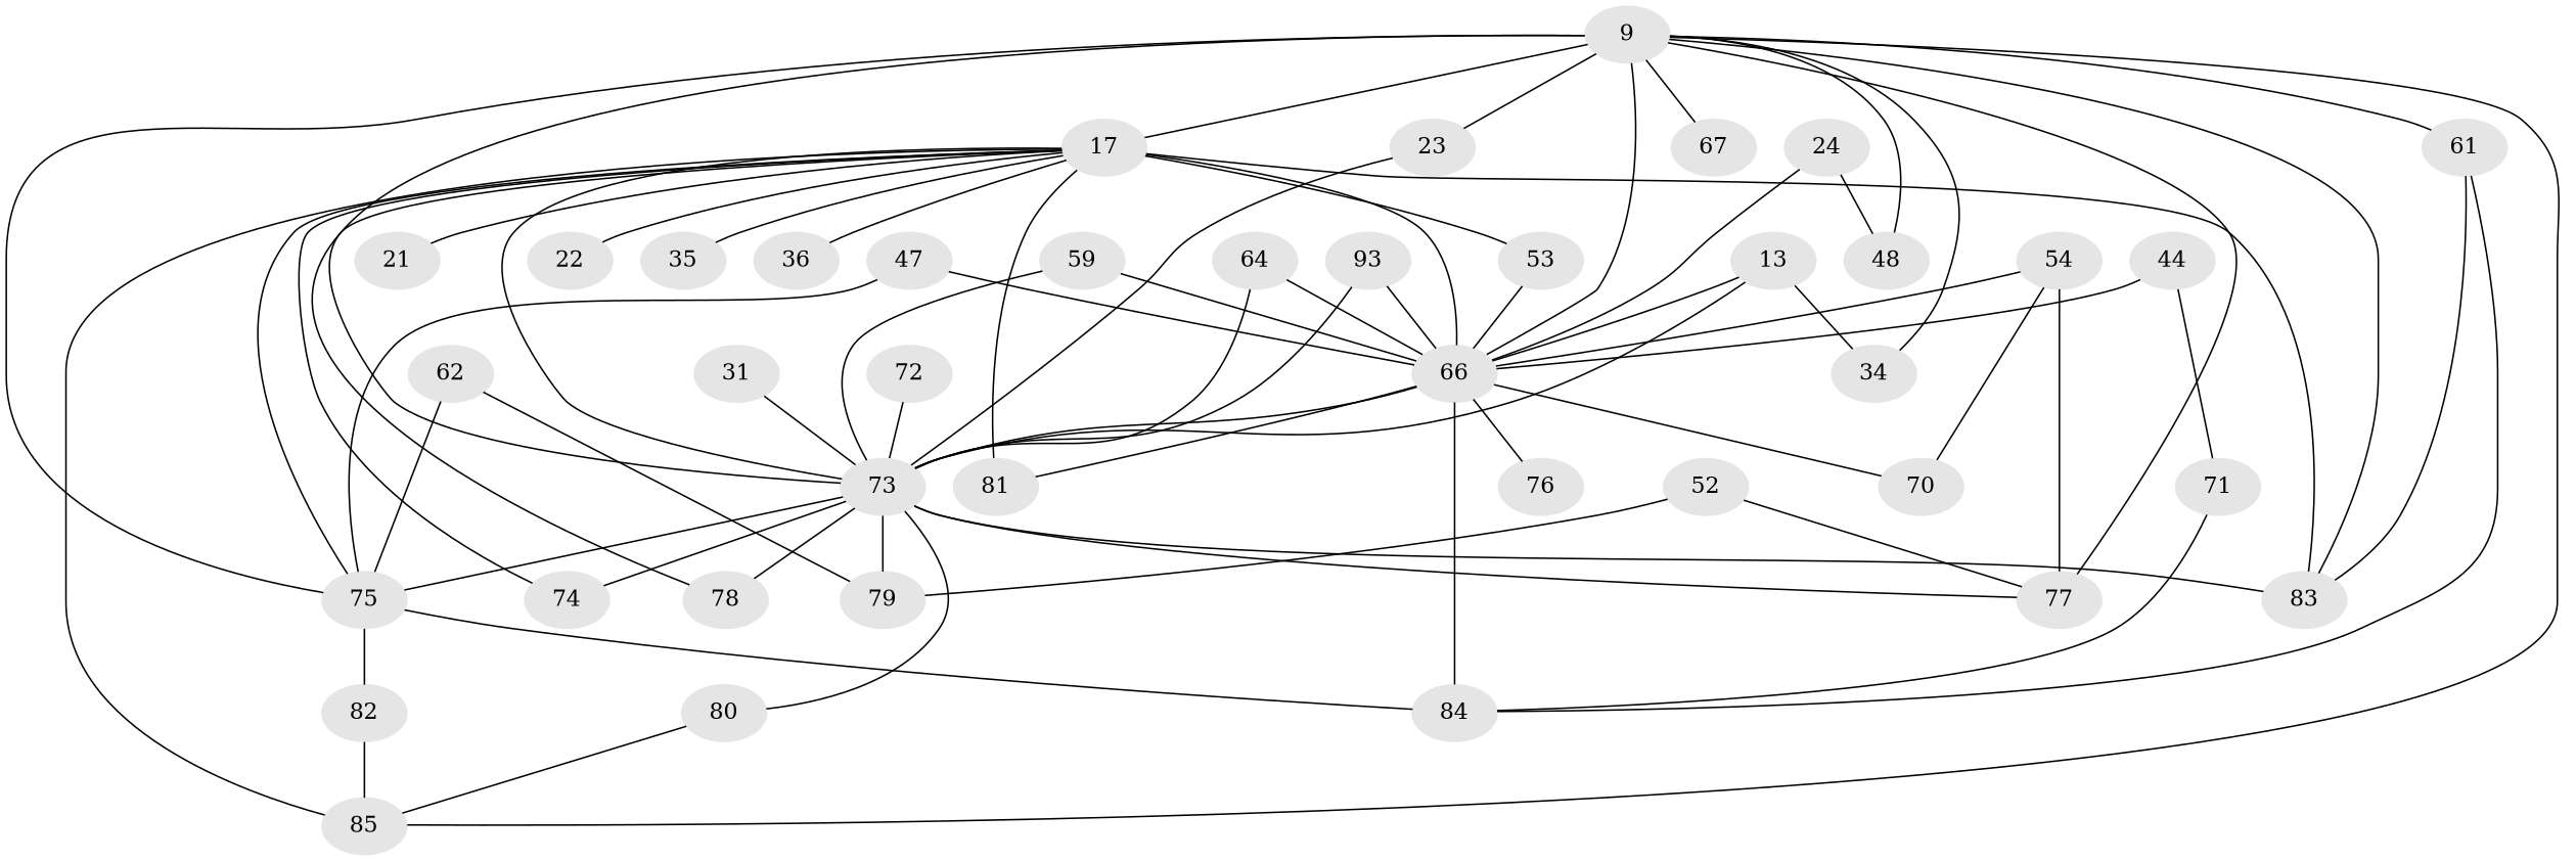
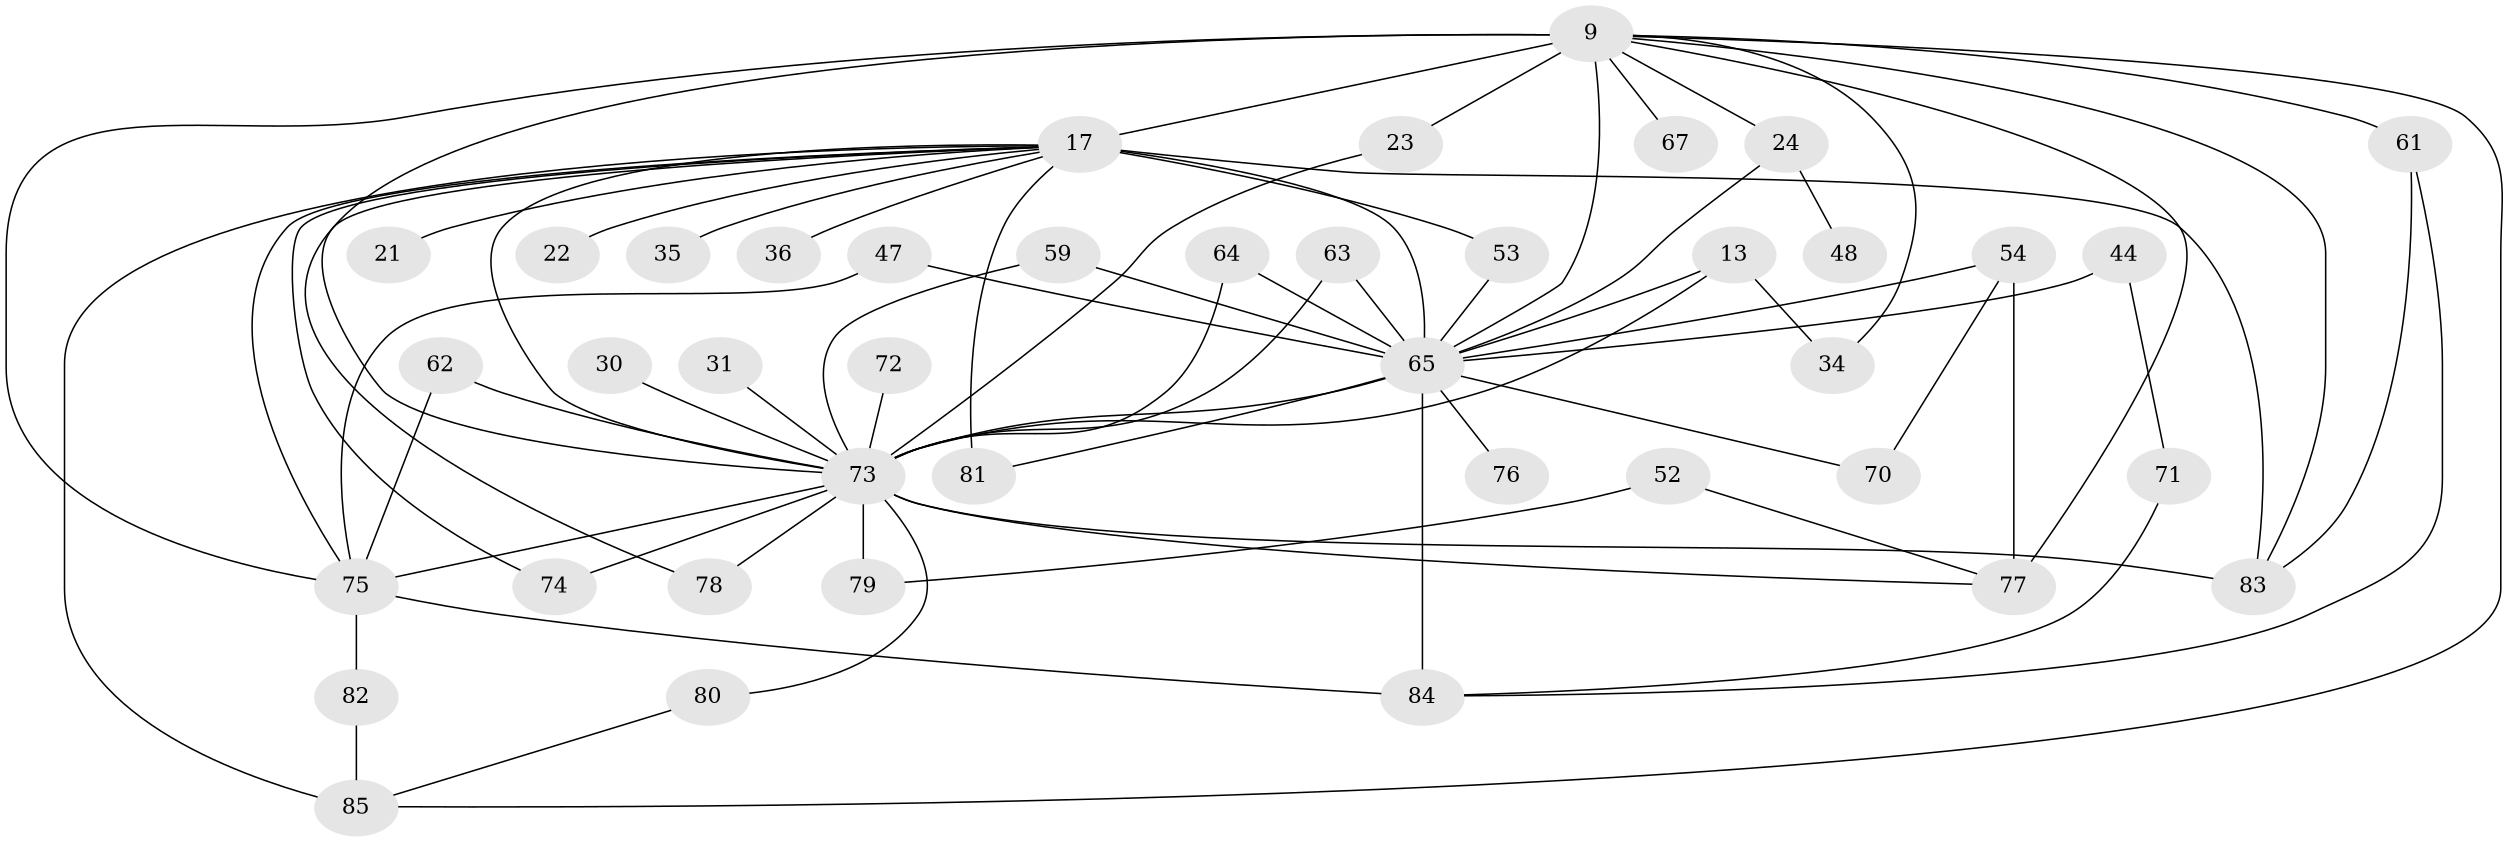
  graph {
    node [color=gray90 style=filled]
    9 [super="+6"]
    17 [super="+10"]
    23
    34
    61
-   65 [super="+48+37" label=66]
+   65 [super="+48+37"]
    67 [super="+58"]
    n8 [label=48]
    73 [super="+7"]
    75 [super="+55+57"]
    77 [super="+49+27+50"]
    83 [super="+69"]
    85 [super="+25+66"]
    21
    22
    35
    36
    53
    74 [super="+40"]
    78
    81 [super="+18+42"]
    84 [super="+64"]
    70
    76 [super="+39"]
    79 [super="+51"]
    80
    82
    13 [super="+11"]
    24
+   30
    31
    44 [super="+28"]
    71
    47
    52
    54
    59 [super="+32"]
    n38 [label=64]
    62
-   63 [super="+38" label=93]
+   63 [super="+38"]
    72
    9 -- 17 [weight=4]
    9 -- 23
    9 -- 34
    9 -- 61 [weight=2]
    9 -- 65 [weight=11]
    9 -- 67 [weight=2]
-   9 -- n8
+   9 -- 24
    9 -- 73 [weight=4]
    9 -- 75 [weight=2]
    9 -- 77 [weight=3]
    9 -- 83
    9 -- 85
    17 -- 65 [weight=11]
    17 -- 73 [weight=4]
    17 -- 75
    17 -- 83 [weight=2]
    17 -- 85 [weight=2]
    17 -- 21
    17 -- 22
    17 -- 35
    17 -- 36 [weight=2]
    17 -- 53
    17 -- 74
    17 -- 78
    17 -- 81 [weight=4]
    23 -- 73
    61 -- 83
    61 -- 84
    65 -- 73 [weight=11]
    65 -- 81
    65 -- 84 [weight=2]
    65 -- 70
    65 -- 76 [weight=2]
    73 -- 75 [weight=3]
    73 -- 77 [weight=2]
    73 -- 83
    73 -- 74
    73 -- 78
    73 -- 79 [weight=3]
    73 -- 80
    75 -- 84
    75 -- 82
    53 -- 65
    80 -- 85
    82 -- 85
    13 -- 34
    13 -- 65 [weight=2]
    13 -- 73
    24 -- 65 [weight=2]
    24 -- n8
+   30 -- 73 [weight=2]
    31 -- 73
    44 -- 65 [weight=2]
    44 -- 71
    71 -- 84
    47 -- 65
    47 -- 75
    52 -- 77
    52 -- 79
    54 -- 65
    54 -- 77
    54 -- 70
    59 -- 65
    59 -- 73
    n38 -- 65
    n38 -- 73
    62 -- 75
-   62 -- 79
+   62 -- 73
    63 -- 65 [weight=2]
    63 -- 73
    72 -- 73 [weight=2]
  }
